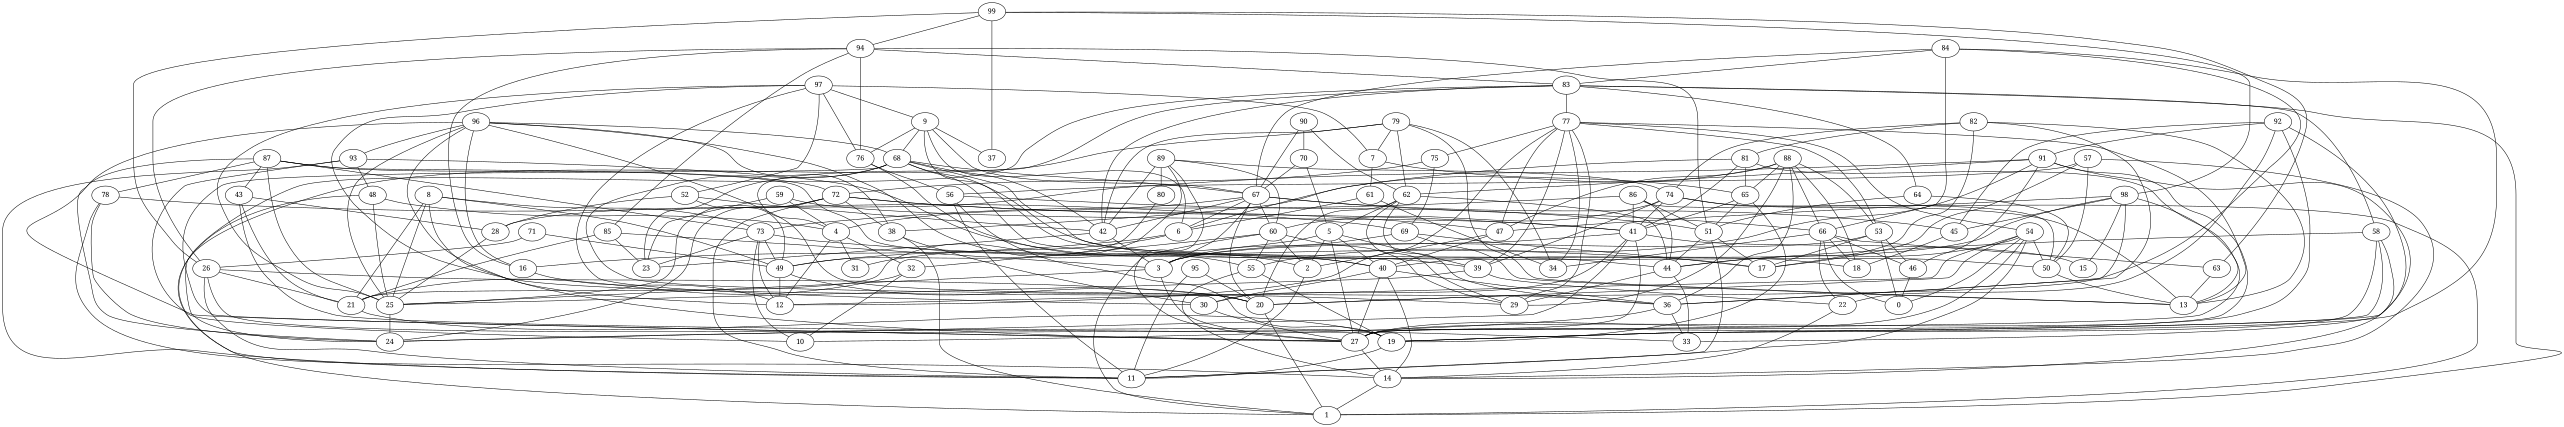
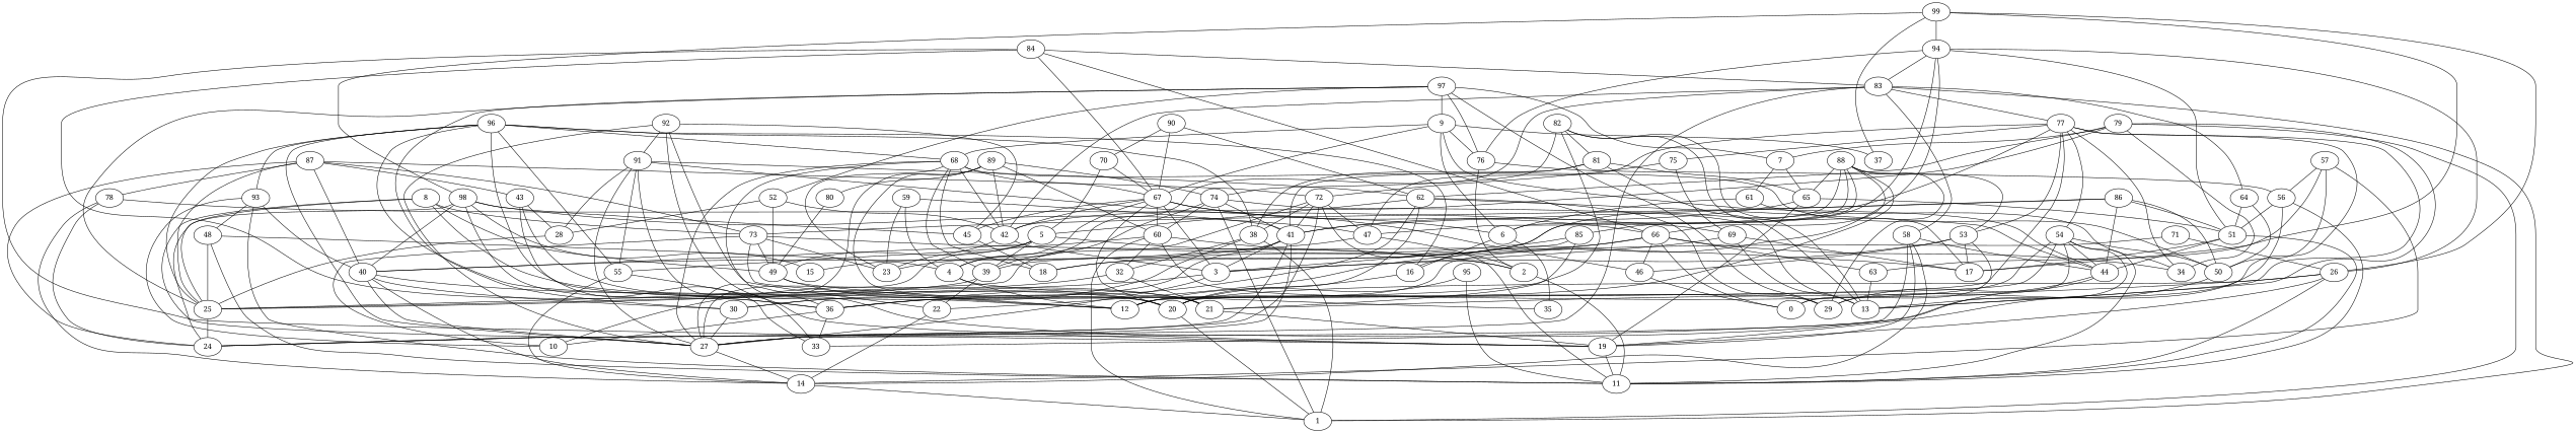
  digraph {
    fontname="Noto Serif"
    node [fontname="Noto Serif"]
    edge [color=black dir=none fontname="Noto Serif"]
    70
    5
    67
    40
    27
    2
    39
    49
    66
    45
    3
    20
    4
    6
    42
    60
    34
    18
    0
    63
    46
    22
    13
    93
    11
    10
    48
    36
    14
    30
    97
    7
    9
    76
    29
    25
    52
    61
    65
    44
    68
    37
    56
    92
    91
    19
    62
    28
    33
    55
    23
    85
    21
    1
    24
    8
    73
    87
    78
    72
    43
    17
    12
    32
-   35 [label=31]
+   35
    69
    84
    83
    58
    77
    64
    16
    38
    90
    50
    41
    15
    51
    59
    53
    47
    75
    54
    80
    94
    26
    74
    99
    98
    79
    88
    95
    81
    82
    89
    96
    57
    71
    86
    subgraph sub_1 {
      70
      5
      67
      40
      27
      2
      39
      49
      66
      45
      3
      20
      4
      6
      42
      60
      34
      18
      0
      63
      46
      22
      13
      93
      11
      10
      48
      36
      14
      30
      97
      7
      9
      76
      29
      25
      52
      61
      65
      44
      68
      37
      56
      92
      91
      19
      62
      28
      33
      55
      23
      85
      21
      1
      24
      8
      73
      87
      78
      72
      43
      17
      12
      32
      35
      69
      84
      83
      58
      77
      64
      16
      38
      90
      50
      41
      15
      51
      59
      53
      47
      75
      54
      80
      94
      26
      74
      99
      98
      79
      88
      95
      81
      82
      89
      96
      57
      71
      86
    }
    70 -> 5
    70 -> 67
    5 -> 40
    5 -> 27
    5 -> 2
    5 -> 39
    5 -> 49
    67 -> 66
    67 -> 45
    67 -> 3
    67 -> 20
    67 -> 4
    67 -> 6
    67 -> 42
    67 -> 60
    40 -> 27
    40 -> 36
    40 -> 14
    40 -> 30
    27 -> 14
    2 -> 11
    39 -> 22
    39 -> 25
    49 -> 20
    49 -> 12
    66 -> 34
    66 -> 18
    66 -> 0
    66 -> 63
    66 -> 46
    66 -> 22
    45 -> 18
    3 -> 27
    3 -> 25
    20 -> 1
    4 -> 12
-   4 -> 32
+   38 -> 32
    4 -> 35
    6 -> 35
    6 -> 16
    42 -> 3
    42 -> 23
    60 -> 2
    60 -> 29
    60 -> 55
    60 -> 1
    60 -> 32
    63 -> 13
    46 -> 0
    22 -> 14
    93 -> 40
    93 -> 11
    93 -> 10
    93 -> 48
    48 -> 4
    48 -> 11
    48 -> 25
    36 -> 10
    36 -> 33
    14 -> 1
    30 -> 27
    97 -> 30
    97 -> 7
    97 -> 9
    97 -> 76
    97 -> 29
    97 -> 25
    97 -> 52
    7 -> 61
    7 -> 65
    9 -> 67
    9 -> 6
    9 -> 76
    9 -> 44
    9 -> 68
    9 -> 37
    76 -> 2
    76 -> 56
    25 -> 24
    52 -> 49
    52 -> 42
    52 -> 28
    61 -> 6
    61 -> 34
    65 -> 19
    65 -> 41
    65 -> 51
    44 -> 29
    44 -> 33
    68 -> 67
    68 -> 27
    68 -> 39
    68 -> 42
    68 -> 18
    68 -> 36
    68 -> 23
    68 -> 50
    56 -> 11
    56 -> 19
    56 -> 51
    92 -> 27
    92 -> 45
    92 -> 22
    92 -> 91
    92 -> 19
    91 -> 27
    91 -> 46
    91 -> 62
    91 -> 28
    91 -> 33
    91 -> 55
    19 -> 11
    62 -> 5
    62 -> 20
    62 -> 36
    62 -> 29
    62 -> 44
    28 -> 25
    55 -> 14
    55 -> 19
    85 -> 3
    85 -> 23
    85 -> 21
    21 -> 19
    8 -> 27
    8 -> 49
    8 -> 25
    8 -> 21
    8 -> 73
    73 -> 49
    73 -> 10
    73 -> 23
    73 -> 17
    73 -> 12
    87 -> 40
    87 -> 25
    87 -> 24
    87 -> 73
    87 -> 78
    87 -> 72
    87 -> 43
    78 -> 14
    78 -> 24
    78 -> 69
    72 -> 11
    72 -> 25
    72 -> 24
    72 -> 38
    72 -> 41
    72 -> 47
    43 -> 28
    43 -> 33
    43 -> 21
    32 -> 10
    32 -> 21
    69 -> 3
    69 -> 13
    69 -> 17
    84 -> 67
    84 -> 66
    84 -> 20
    84 -> 19
    84 -> 83
    83 -> 4
    83 -> 42
    83 -> 1
    83 -> 24
    83 -> 58
    83 -> 77
    83 -> 64
    58 -> 27
    58 -> 14
    58 -> 44
    58 -> 19
    77 -> 39
    77 -> 34
    77 -> 13
    77 -> 29
    77 -> 12
    77 -> 53
    77 -> 47
    77 -> 75
    77 -> 54
    64 -> 50
    64 -> 51
    16 -> 12
    38 -> 30
    38 -> 1
    90 -> 70
    90 -> 67
    90 -> 62
    50 -> 13
    41 -> 27
    41 -> 3
    41 -> 30
    41 -> 24
    41 -> 15
    51 -> 11
    51 -> 44
    51 -> 17
    59 -> 4
    59 -> 23
    59 -> 41
    53 -> 3
    53 -> 0
    53 -> 46
    53 -> 17
    47 -> 40
    47 -> 2
    75 -> 72
    75 -> 69
    54 -> 27
    54 -> 20
    54 -> 0
    54 -> 11
    54 -> 44
    54 -> 12
    54 -> 50
    80 -> 49
    94 -> 76
    94 -> 85
    94 -> 83
    94 -> 16
    94 -> 51
    94 -> 26
    26 -> 20
    26 -> 11
    26 -> 19
    26 -> 21
    74 -> 39
    74 -> 60
    74 -> 13
    74 -> 1
    74 -> 41
    99 -> 63
    99 -> 37
    99 -> 94
    99 -> 26
    99 -> 98
    98 -> 40
    98 -> 45
    98 -> 36
    98 -> 24
    98 -> 15
    98 -> 47
    79 -> 42
    79 -> 34
    79 -> 13
    79 -> 7
    79 -> 62
    79 -> 1
    88 -> 66
    88 -> 6
    88 -> 18
    88 -> 36
    88 -> 29
    88 -> 65
    88 -> 53
    88 -> 47
    95 -> 20
    95 -> 11
    81 -> 13
    81 -> 65
    81 -> 38
    81 -> 41
    82 -> 13
    82 -> 36
    82 -> 17
    82 -> 74
    82 -> 81
    89 -> 27
    89 -> 42
    89 -> 60
    89 -> 21
    89 -> 80
    89 -> 74
    96 -> 27
    96 -> 20
    96 -> 93
    96 -> 25
    96 -> 68
    96 -> 55
    96 -> 12
    96 -> 16
    96 -> 38
    57 -> 14
    57 -> 56
    57 -> 17
    57 -> 50
-   71 -> 49
+   71 -> 12
    71 -> 26
    86 -> 44
    86 -> 73
    86 -> 50
    86 -> 41
    86 -> 51
  }
